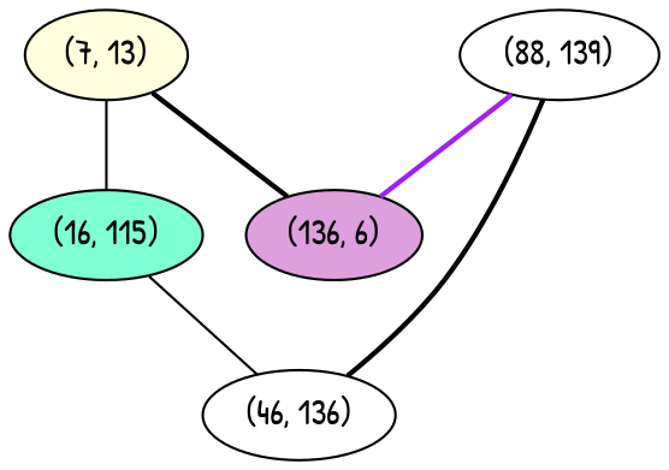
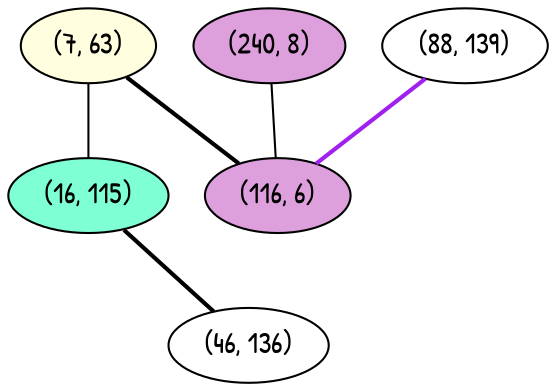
  graph {
    fontname="Patrick Hand"
    node [fillcolor=plum fontname="Patrick Hand" style=filled]
    edge [color=black fontname="Patrick Hand" style=solid weight=1]
-   "(116, 6)" [label="(136, 6)"]
-   "(7, 13)" [fillcolor=lightyellow]
+   "(240, 8)"
+   "(116, 6)"
+   "(7, 13)" [fillcolor=lightyellow label="(7, 63)"]
    "(16, 115)" [fillcolor=aquamarine]
    "(46, 136)" [fillcolor=white]
    n6 [fillcolor=white label="(88, 139)"]
+   "(240, 8)" -- "(116, 6)"
    "(7, 13)" -- "(116, 6)" [style=bold]
    "(7, 13)" -- "(16, 115)"
-   "(16, 115)" -- "(46, 136)"
+   "(16, 115)" -- "(46, 136)" [style=bold]
    n6 -- "(116, 6)" [color=purple style=bold]
-   n6 -- "(46, 136)" [style=bold]
  }
